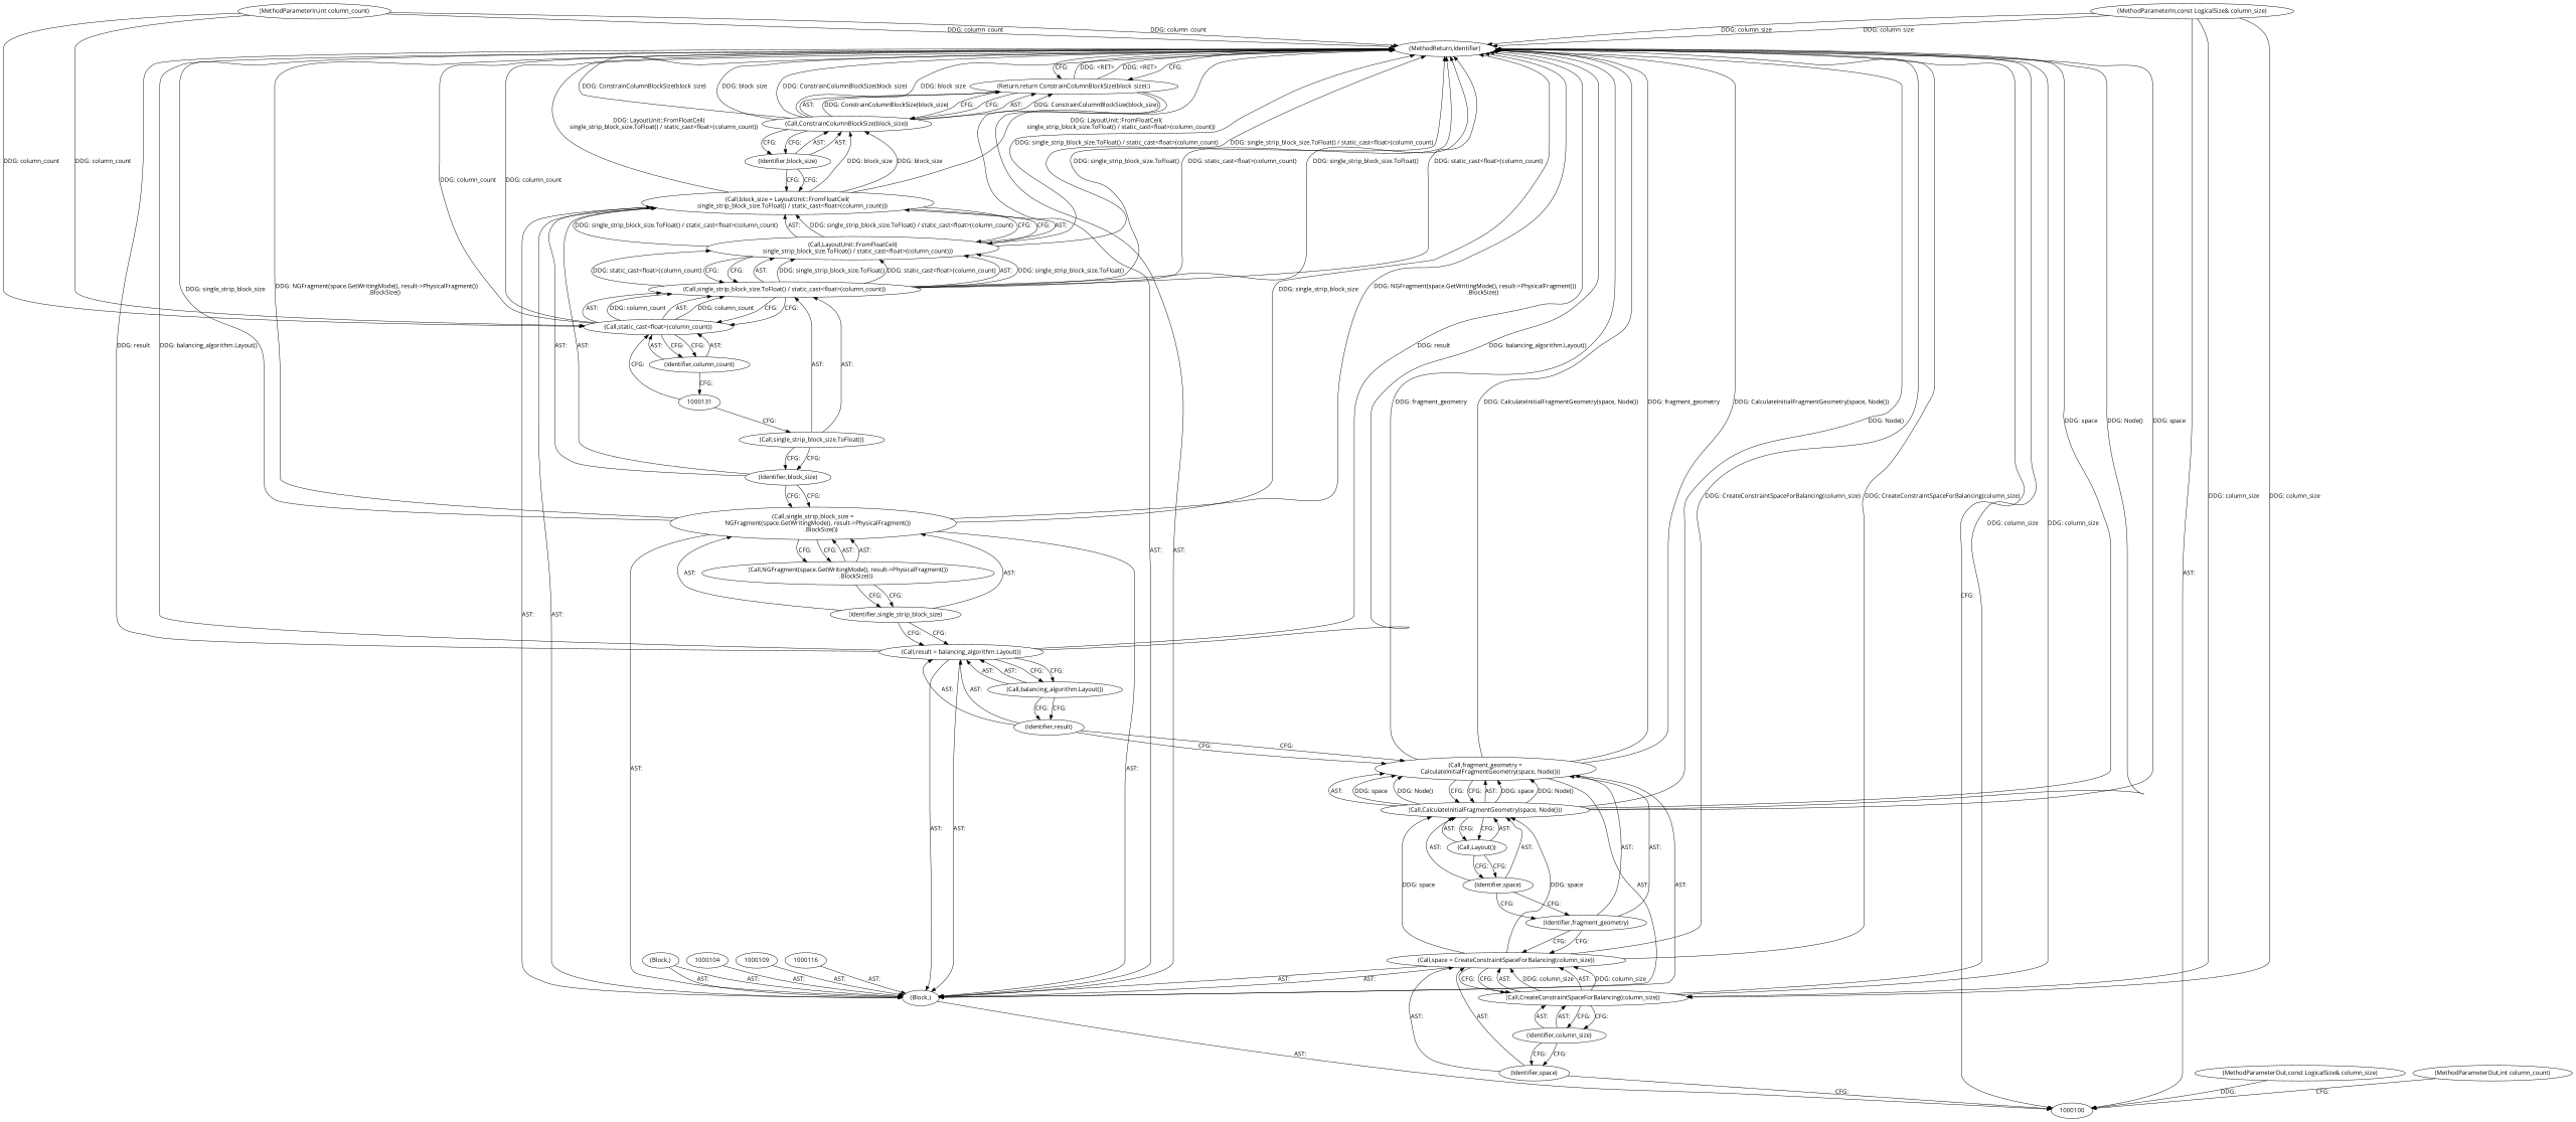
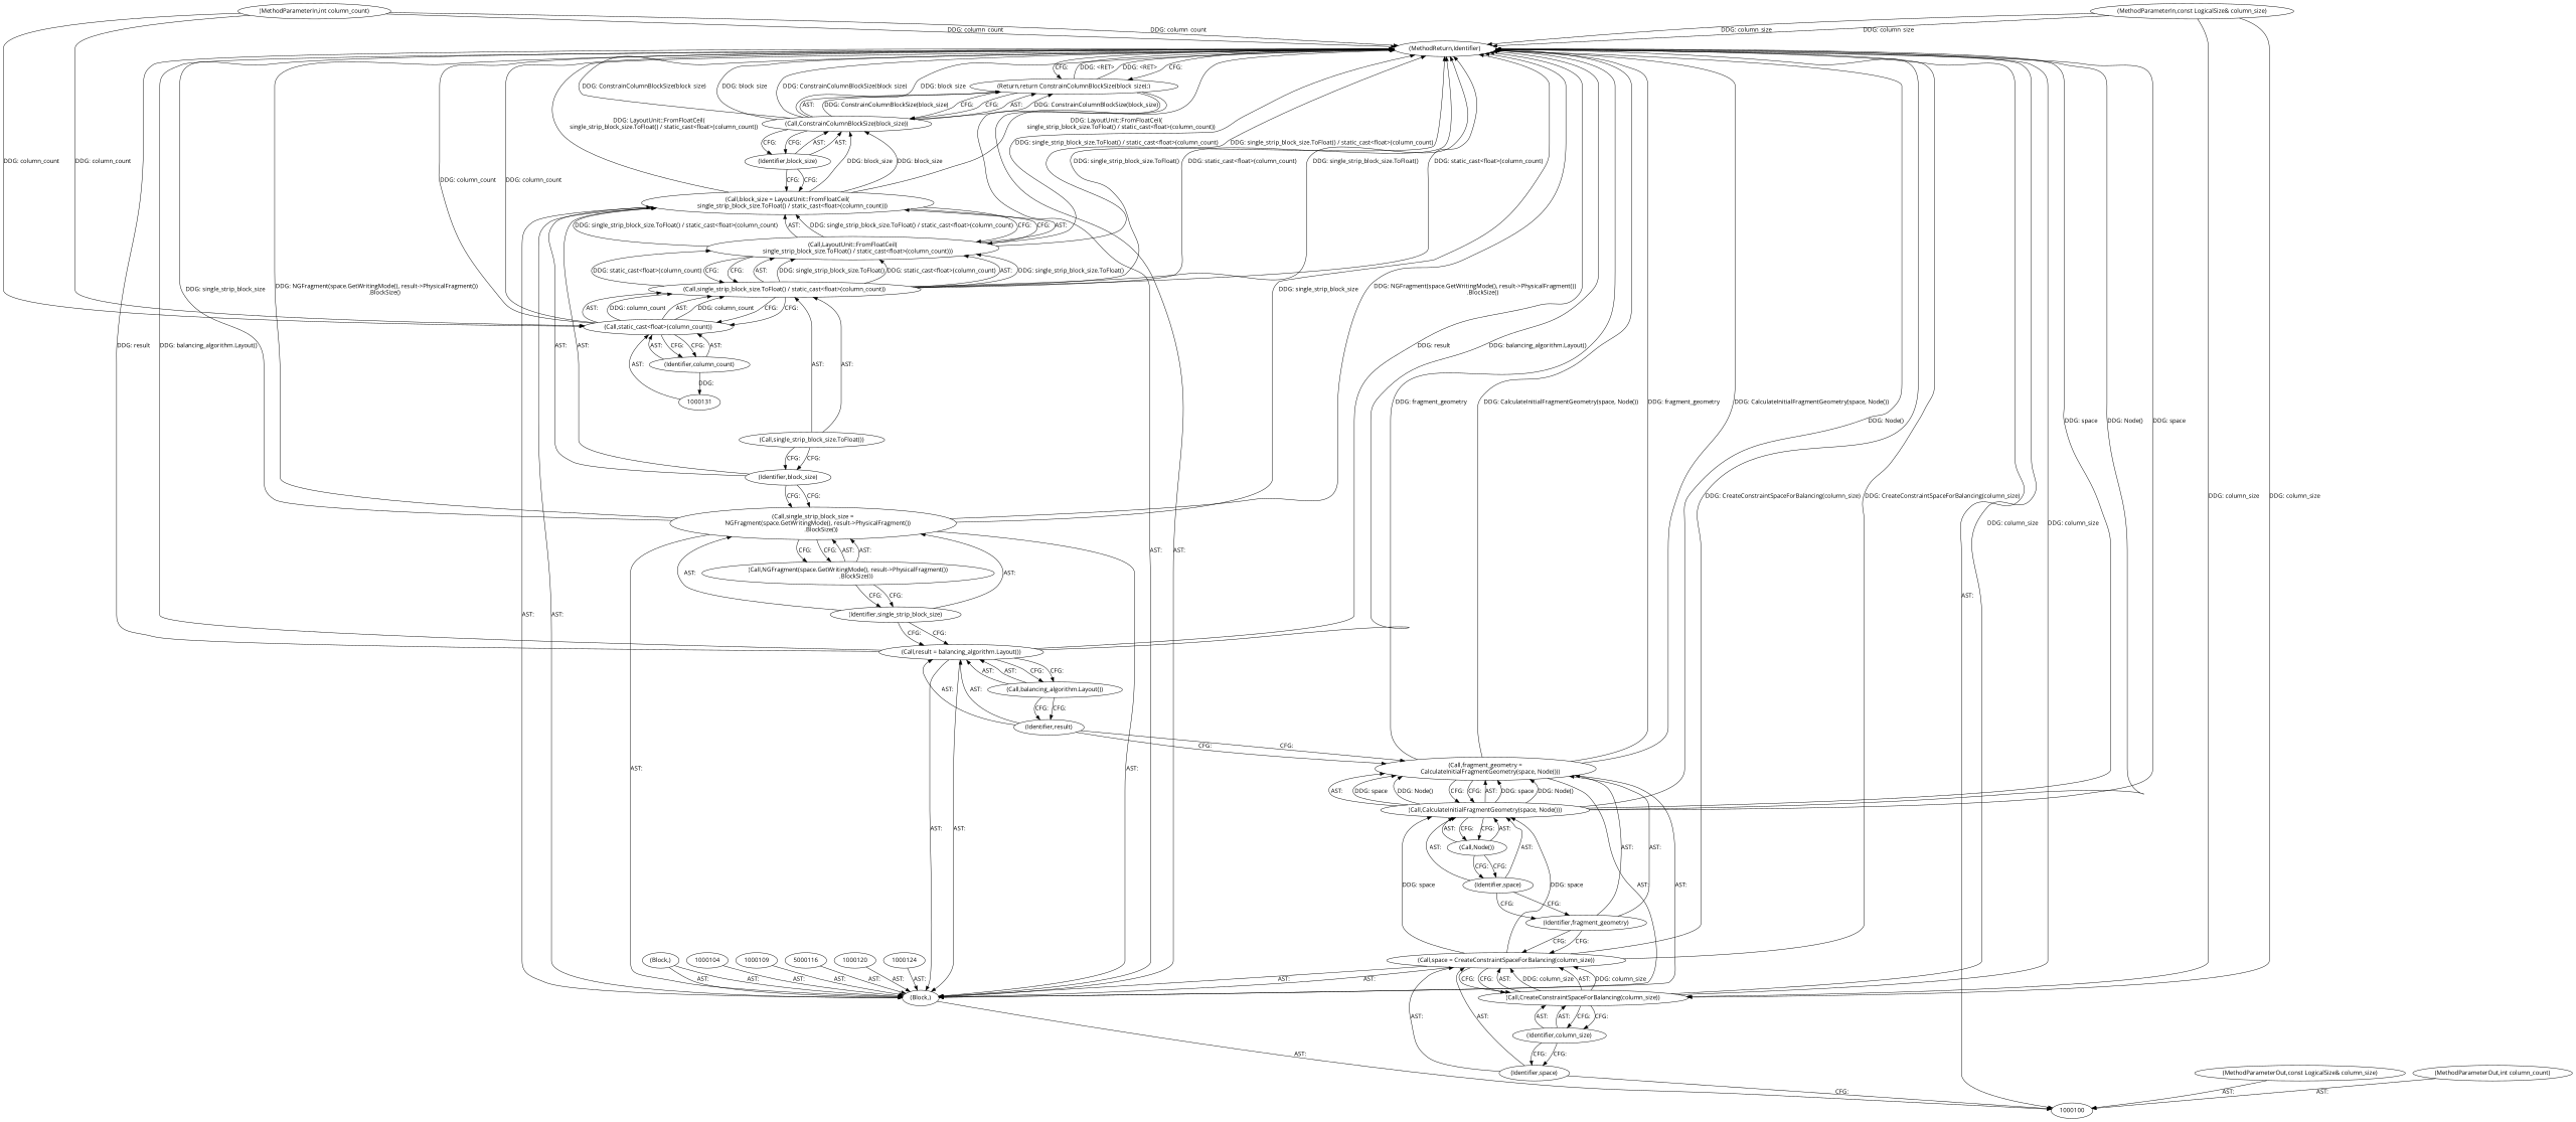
  digraph {
    fontname="Open Sans"
    node [fontname="Open Sans"]
    edge [fontname="Open Sans"]
    n1 [label="(MethodReturn,Identifier)"]
    n2 [label="(Return,return ConstrainColumnBlockSize(block_size);)"]
    1000100
    n4 [label="(Block,)"]
    n5 [label="(Call,ConstrainColumnBlockSize(block_size))"]
    n6 [label="(Call,single_strip_block_size =\n      NGFragment(space.GetWritingMode(), result->PhysicalFragment())\n          .BlockSize())"]
    n7 [label="(Call,NGFragment(space.GetWritingMode(), result->PhysicalFragment())\n          .BlockSize())"]
    n8 [label="(Identifier,single_strip_block_size)"]
    n9 [label="(Call,result = balancing_algorithm.Layout())"]
    n10 [label="(Call,balancing_algorithm.Layout())"]
    n11 [label="(Call,block_size = LayoutUnit::FromFloatCeil(\n      single_strip_block_size.ToFloat() / static_cast<float>(column_count)))"]
    n12 [label="(Call,LayoutUnit::FromFloatCeil(\n      single_strip_block_size.ToFloat() / static_cast<float>(column_count)))"]
    n13 [label="(Call,single_strip_block_size.ToFloat() / static_cast<float>(column_count))"]
    n14 [label="(Identifier,block_size)"]
    n15 [label="(Identifier,block_size)"]
    n16 [label="(Call,static_cast<float>(column_count))"]
    n17 [label="(Identifier,column_count)"]
    1000131
    n19 [label="(Call,single_strip_block_size.ToFloat())"]
    n20 [label="(MethodParameterIn,const LogicalSize& column_size)"]
    n21 [label="(Call,CreateConstraintSpaceForBalancing(column_size))"]
    n22 [label="(Call,space = CreateConstraintSpaceForBalancing(column_size))"]
    n23 [label="(Identifier,column_size)"]
    n24 [label="(MethodParameterOut,const LogicalSize& column_size)"]
    n25 [label="(MethodParameterIn,int column_count)"]
    n26 [label="(MethodParameterOut,int column_count)"]
    n27 [label="(Call,CalculateInitialFragmentGeometry(space, Node()))"]
    n28 [label="(Call,fragment_geometry =\n      CalculateInitialFragmentGeometry(space, Node()))"]
-   n29 [label="(Call,Layout())"]
+   n29 [label="(Call,Node())"]
    n30 [label="(Identifier,space)"]
    n31 [label="(Identifier,fragment_geometry)"]
    n32 [label="(Identifier,space)"]
    n33 [label="(Block,)"]
    n34 [label="(Identifier,result)"]
    1000104
    1000109
-   1000116
+   1000116 [label=5000116]
+   1000120
+   1000124
    n1 -> n2 [label="CFG: "]
    n1 -> n2 [label="CFG: "]
-   n1 -> 1000100 [label="CFG: "]
+   n1 -> 1000100 [label="AST: "]
    n2 -> n1 [label="DDG: <RET>"]
    n2 -> n1 [label="DDG: <RET>"]
    n2 -> n4 [label="AST: "]
    n2 -> n4 [label="AST: "]
    n2 -> n5 [label="CFG: "]
    n2 -> n5 [label="CFG: "]
    n4 -> 1000100 [label="AST: "]
    n5 -> n1 [label="DDG: ConstrainColumnBlockSize(block_size)"]
    n5 -> n1 [label="DDG: block_size"]
    n5 -> n1 [label="DDG: ConstrainColumnBlockSize(block_size)"]
    n5 -> n1 [label="DDG: block_size"]
    n5 -> n2 [label="AST: "]
    n5 -> n2 [label="DDG: ConstrainColumnBlockSize(block_size)"]
    n5 -> n2 [label="AST: "]
    n5 -> n2 [label="DDG: ConstrainColumnBlockSize(block_size)"]
    n5 -> n14 [label="CFG: "]
    n5 -> n14 [label="CFG: "]
    n6 -> n1 [label="DDG: single_strip_block_size"]
    n6 -> n1 [label="DDG: NGFragment(space.GetWritingMode(), result->PhysicalFragment())\n          .BlockSize()"]
    n6 -> n1 [label="DDG: single_strip_block_size"]
    n6 -> n1 [label="DDG: NGFragment(space.GetWritingMode(), result->PhysicalFragment())\n          .BlockSize()"]
    n6 -> n4 [label="AST: "]
    n6 -> n4 [label="AST: "]
    n6 -> n7 [label="CFG: "]
    n6 -> n7 [label="CFG: "]
    n7 -> n6 [label="AST: "]
    n7 -> n6 [label="AST: "]
    n7 -> n8 [label="CFG: "]
    n7 -> n8 [label="CFG: "]
    n8 -> n6 [label="AST: "]
    n8 -> n6 [label="AST: "]
    n8 -> n9 [label="CFG: "]
    n8 -> n9 [label="CFG: "]
    n9 -> n1 [label="DDG: result"]
    n9 -> n1 [label="DDG: balancing_algorithm.Layout()"]
    n9 -> n1 [label="DDG: result"]
    n9 -> n1 [label="DDG: balancing_algorithm.Layout()"]
    n9 -> n4 [label="AST: "]
    n9 -> n4 [label="AST: "]
    n9 -> n10 [label="CFG: "]
    n9 -> n10 [label="CFG: "]
    n10 -> n9 [label="AST: "]
    n10 -> n9 [label="AST: "]
    n10 -> n34 [label="CFG: "]
    n10 -> n34 [label="CFG: "]
    n11 -> n1 [label="DDG: LayoutUnit::FromFloatCeil(\n      single_strip_block_size.ToFloat() / static_cast<float>(column_count))"]
    n11 -> n1 [label="DDG: LayoutUnit::FromFloatCeil(\n      single_strip_block_size.ToFloat() / static_cast<float>(column_count))"]
    n11 -> n4 [label="AST: "]
    n11 -> n4 [label="AST: "]
    n11 -> n5 [label="DDG: block_size"]
    n11 -> n5 [label="DDG: block_size"]
    n11 -> n12 [label="CFG: "]
    n11 -> n12 [label="CFG: "]
    n12 -> n1 [label="DDG: single_strip_block_size.ToFloat() / static_cast<float>(column_count)"]
    n12 -> n1 [label="DDG: single_strip_block_size.ToFloat() / static_cast<float>(column_count)"]
    n12 -> n11 [label="AST: "]
    n12 -> n11 [label="DDG: single_strip_block_size.ToFloat() / static_cast<float>(column_count)"]
    n12 -> n11 [label="AST: "]
    n12 -> n11 [label="DDG: single_strip_block_size.ToFloat() / static_cast<float>(column_count)"]
    n12 -> n13 [label="CFG: "]
    n12 -> n13 [label="CFG: "]
    n13 -> n1 [label="DDG: static_cast<float>(column_count)"]
    n13 -> n1 [label="DDG: single_strip_block_size.ToFloat()"]
    n13 -> n1 [label="DDG: static_cast<float>(column_count)"]
    n13 -> n1 [label="DDG: single_strip_block_size.ToFloat()"]
    n13 -> n12 [label="AST: "]
    n13 -> n12 [label="DDG: single_strip_block_size.ToFloat()"]
    n13 -> n12 [label="DDG: static_cast<float>(column_count)"]
    n13 -> n12 [label="AST: "]
    n13 -> n12 [label="DDG: single_strip_block_size.ToFloat()"]
    n13 -> n12 [label="DDG: static_cast<float>(column_count)"]
    n13 -> n16 [label="CFG: "]
    n13 -> n16 [label="CFG: "]
    n14 -> n5 [label="AST: "]
    n14 -> n5 [label="AST: "]
    n14 -> n11 [label="CFG: "]
    n14 -> n11 [label="CFG: "]
    n15 -> n6 [label="CFG: "]
    n15 -> n6 [label="CFG: "]
    n15 -> n11 [label="AST: "]
    n15 -> n11 [label="AST: "]
    n16 -> n1 [label="DDG: column_count"]
    n16 -> n1 [label="DDG: column_count"]
    n16 -> n13 [label="AST: "]
    n16 -> n13 [label="DDG: column_count"]
    n16 -> n13 [label="AST: "]
    n16 -> n13 [label="DDG: column_count"]
    n16 -> n17 [label="CFG: "]
    n16 -> n17 [label="CFG: "]
    n17 -> n16 [label="AST: "]
    n17 -> n16 [label="AST: "]
-   n17 -> 1000131 [label="CFG: "]
-   1000131 -> n16 [label="CFG: "]
-   1000131 -> n19 [label="CFG: "]
+   n17 -> 1000131 [label="DDG: "]
+   1000131 -> n16 [label="AST: "]
    n19 -> n13 [label="AST: "]
    n19 -> n13 [label="AST: "]
    n19 -> n15 [label="CFG: "]
    n19 -> n15 [label="CFG: "]
    n20 -> n1 [label="DDG: column_size"]
    n20 -> n1 [label="DDG: column_size"]
-   n20 -> 1000100 [label="AST: "]
    n20 -> n21 [label="DDG: column_size"]
    n20 -> n21 [label="DDG: column_size"]
    n21 -> n1 [label="DDG: column_size"]
    n21 -> n1 [label="DDG: column_size"]
    n21 -> n22 [label="AST: "]
    n21 -> n22 [label="DDG: column_size"]
    n21 -> n22 [label="AST: "]
    n21 -> n22 [label="DDG: column_size"]
    n21 -> n23 [label="CFG: "]
    n21 -> n23 [label="CFG: "]
    n22 -> n1 [label="DDG: CreateConstraintSpaceForBalancing(column_size)"]
    n22 -> n1 [label="DDG: CreateConstraintSpaceForBalancing(column_size)"]
    n22 -> n4 [label="AST: "]
    n22 -> n4 [label="AST: "]
    n22 -> n21 [label="CFG: "]
    n22 -> n21 [label="CFG: "]
    n22 -> n27 [label="DDG: space"]
    n22 -> n27 [label="DDG: space"]
    n23 -> n21 [label="AST: "]
    n23 -> n21 [label="AST: "]
    n23 -> n30 [label="CFG: "]
    n23 -> n30 [label="CFG: "]
-   n24 -> 1000100 [label="DDG: "]
+   n24 -> 1000100 [label="AST: "]
    n25 -> n1 [label="DDG: column_count"]
    n25 -> n1 [label="DDG: column_count"]
    n25 -> n16 [label="DDG: column_count"]
    n25 -> n16 [label="DDG: column_count"]
-   n26 -> 1000100 [label="CFG: "]
+   n26 -> 1000100 [label="AST: "]
    n27 -> n1 [label="DDG: Node()"]
    n27 -> n1 [label="DDG: space"]
    n27 -> n1 [label="DDG: Node()"]
    n27 -> n1 [label="DDG: space"]
    n27 -> n28 [label="AST: "]
    n27 -> n28 [label="DDG: space"]
    n27 -> n28 [label="DDG: Node()"]
    n27 -> n28 [label="AST: "]
    n27 -> n28 [label="DDG: space"]
    n27 -> n28 [label="DDG: Node()"]
    n27 -> n29 [label="CFG: "]
    n27 -> n29 [label="CFG: "]
    n28 -> n1 [label="DDG: fragment_geometry"]
    n28 -> n1 [label="DDG: CalculateInitialFragmentGeometry(space, Node())"]
    n28 -> n1 [label="DDG: fragment_geometry"]
    n28 -> n1 [label="DDG: CalculateInitialFragmentGeometry(space, Node())"]
    n28 -> n4 [label="AST: "]
    n28 -> n4 [label="AST: "]
    n28 -> n27 [label="CFG: "]
    n28 -> n27 [label="CFG: "]
    n29 -> n27 [label="AST: "]
    n29 -> n27 [label="AST: "]
    n29 -> n32 [label="CFG: "]
    n29 -> n32 [label="CFG: "]
    n30 -> 1000100 [label="CFG: "]
    n30 -> n22 [label="AST: "]
    n30 -> n22 [label="AST: "]
    n31 -> n22 [label="CFG: "]
    n31 -> n22 [label="CFG: "]
    n31 -> n28 [label="AST: "]
    n31 -> n28 [label="AST: "]
    n32 -> n27 [label="AST: "]
    n32 -> n27 [label="AST: "]
    n32 -> n31 [label="CFG: "]
    n32 -> n31 [label="CFG: "]
    n33 -> n4 [label="AST: "]
    n33 -> n4 [label="AST: "]
    n34 -> n9 [label="AST: "]
    n34 -> n9 [label="AST: "]
    n34 -> n28 [label="CFG: "]
    n34 -> n28 [label="CFG: "]
    1000104 -> n4 [label="AST: "]
    1000109 -> n4 [label="AST: "]
    1000116 -> n4 [label="AST: "]
+   1000120 -> n4 [label="AST: "]
+   1000124 -> n4 [label="AST: "]
  }
